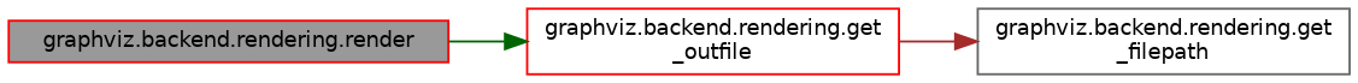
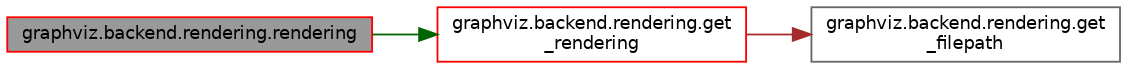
  digraph {
    rankdir=LR
    node [color=red fillcolor=white fontname=Helvetica fontsize=10 shape=box style=filled]
    edge [fontname=Helvetica fontsize=10 labelfontname=Helvetica labelfontsize=10 style=solid]
-   n1 [fillcolor=grey60 fontcolor=black height=0.2 label="graphviz.backend.rendering.render" width=0.4]
-   n2 [height=0.2 label="graphviz.backend.rendering.get\l_outfile" width=0.4]
+   n1 [fillcolor=grey60 fontcolor=black height=0.2 label="graphviz.backend.rendering.rendering" width=0.4]
+   n2 [height=0.2 label="graphviz.backend.rendering.get\l_rendering" width=0.4]
    n3 [color=gray40 height=0.2 label="graphviz.backend.rendering.get\l_filepath" width=0.4]
    n1 -> n2 [color=darkgreen]
    n2 -> n3 [color=brown]
  }
